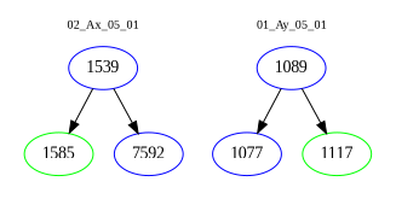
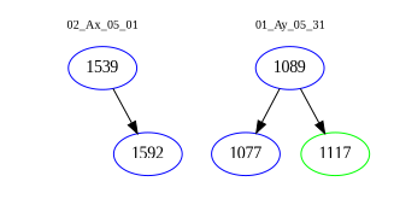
  digraph {
    fontname="Liberation Serif"
    node [color=blue fontname="Liberation Serif"]
    edge [color=black fontname="Liberation Serif"]
    n1 [label=1539]
-   n2 [color=green label=1585]
-   n3 [label=7592]
+   n3 [label=1592]
    n4 [label=1089]
    n5 [label=1077]
    n6 [color=green label=1117]
    subgraph cluster_1 {
      color=white
      fontsize=10
      label="02_Ax_05_01"
      n1
-     n2
      n3
    }
    subgraph cluster_2 {
      color=white
      fontsize=10
-     label="01_Ay_05_01"
+     label="01_Ay_05_31"
      n4
      n5
      n6
    }
-   n1 -> n2
    n1 -> n3
    n4 -> n5
    n4 -> n6
  }
